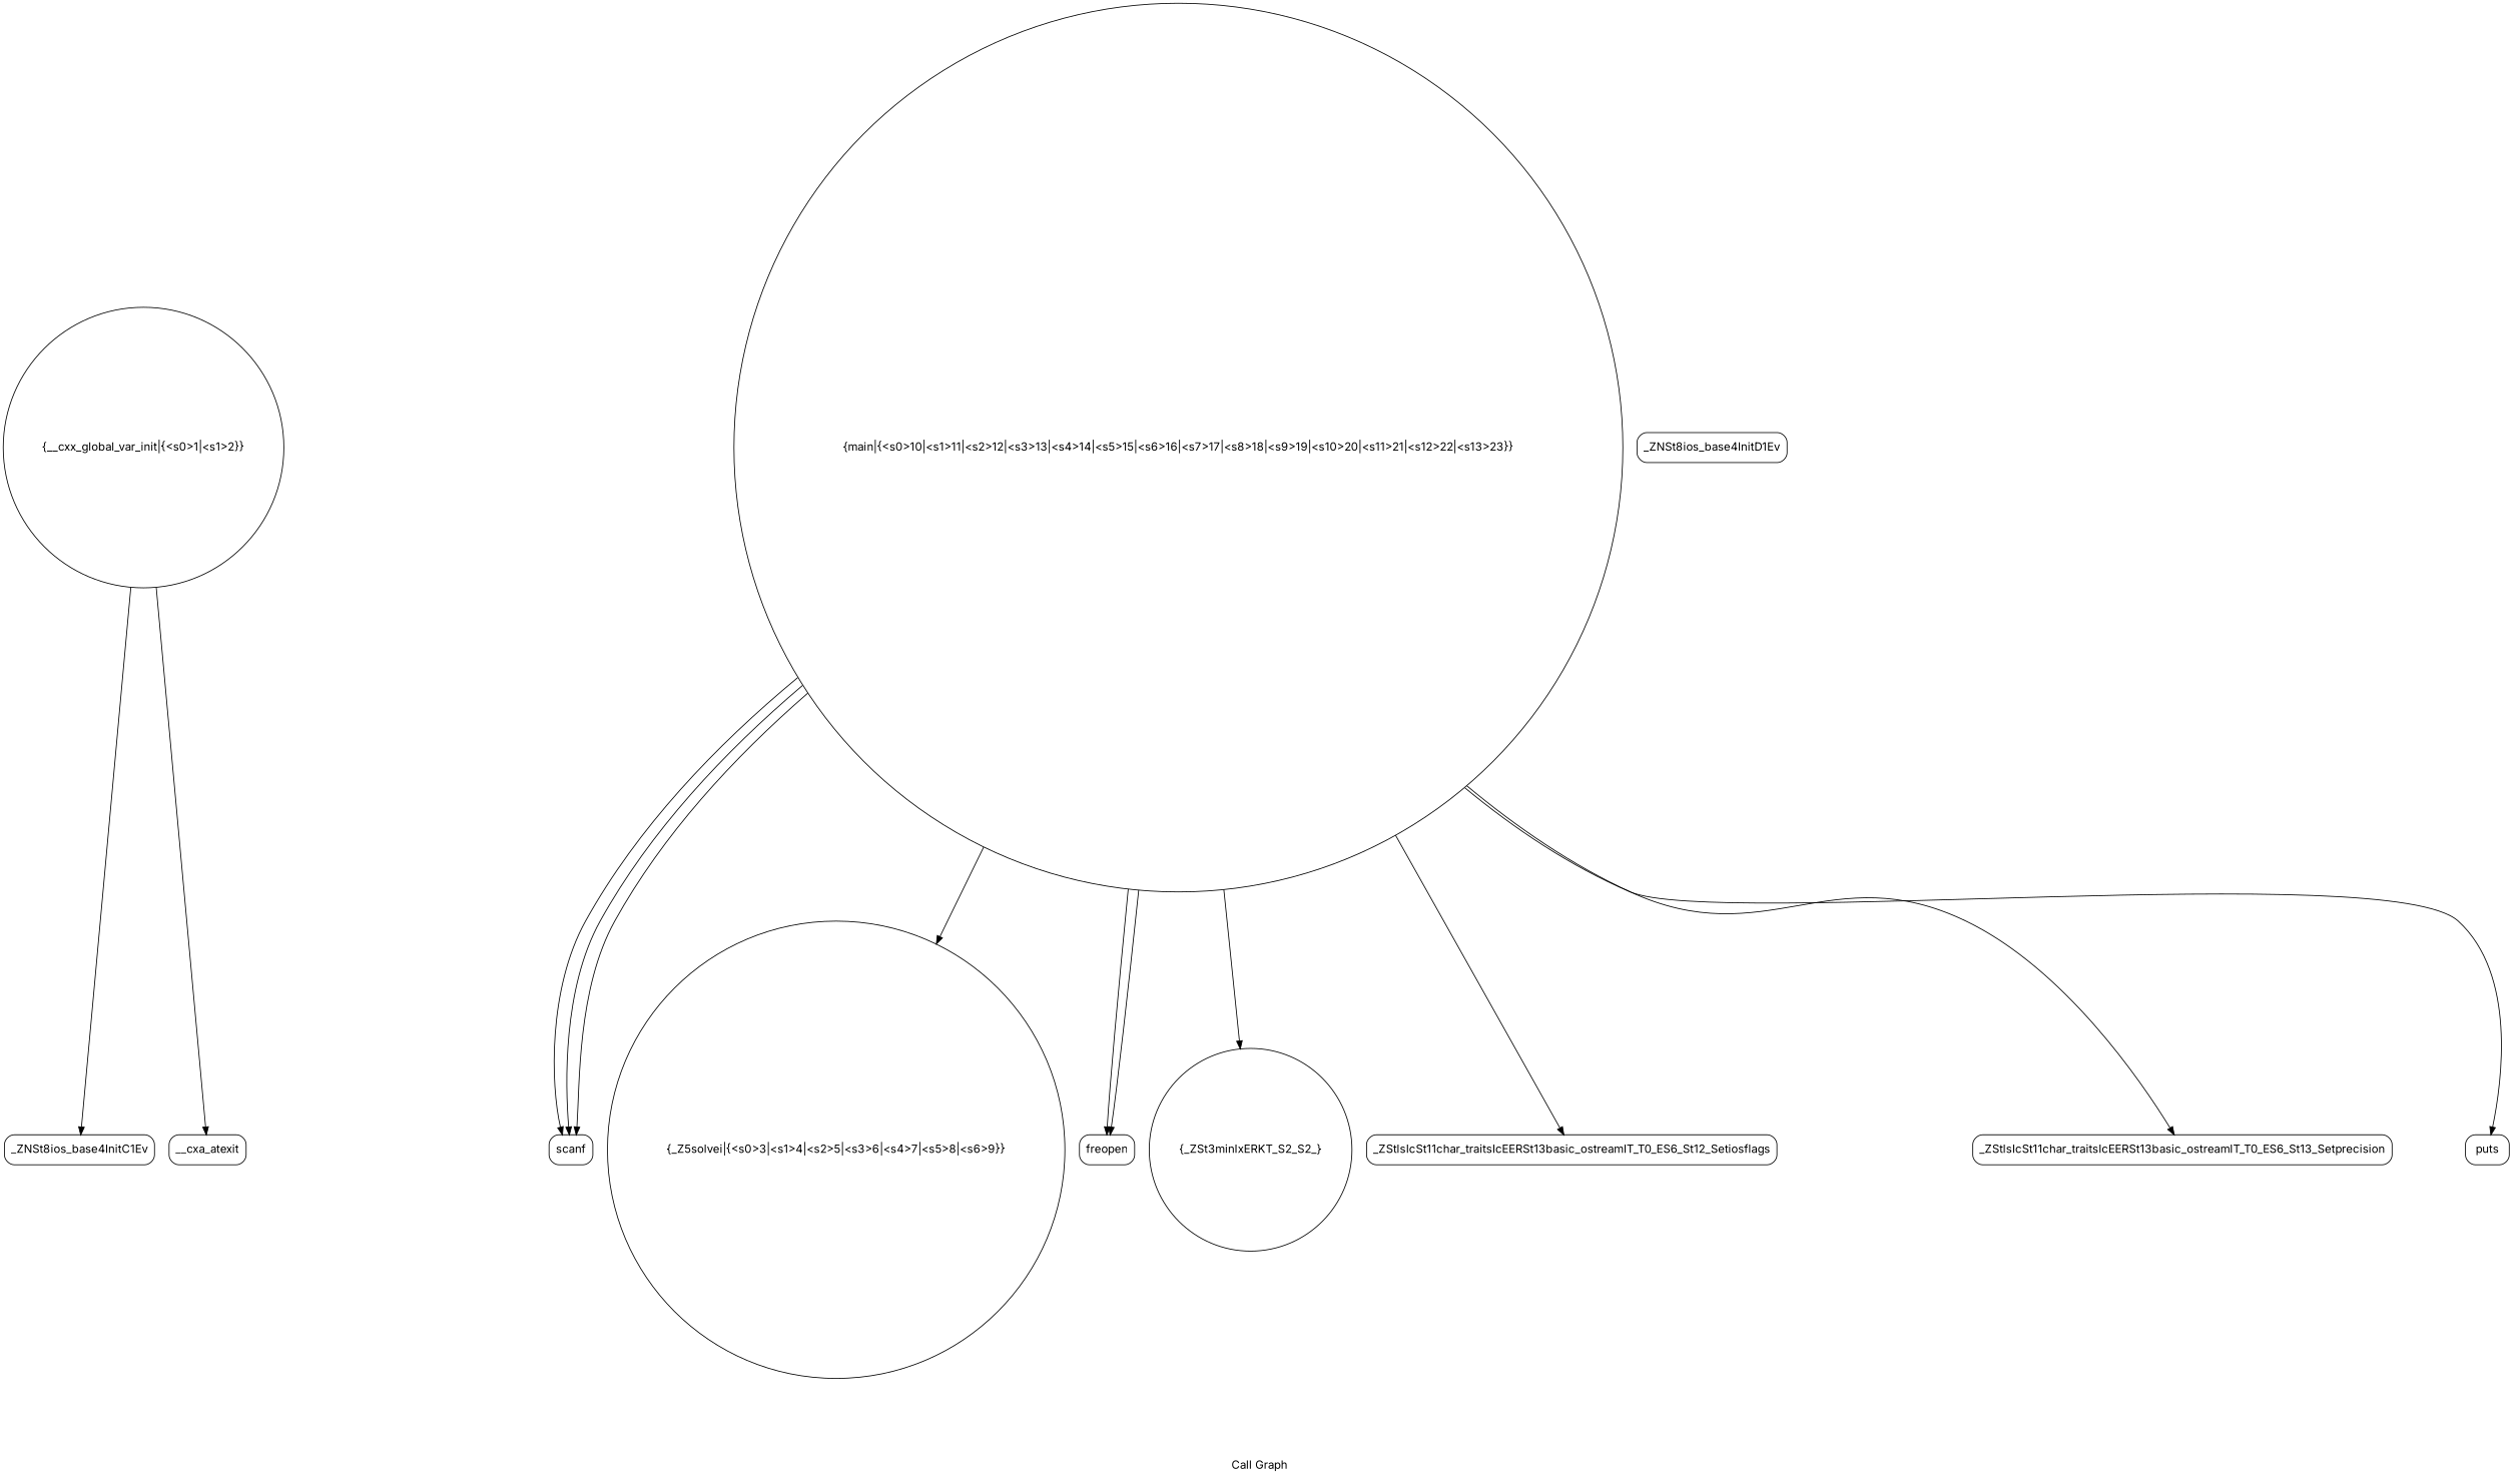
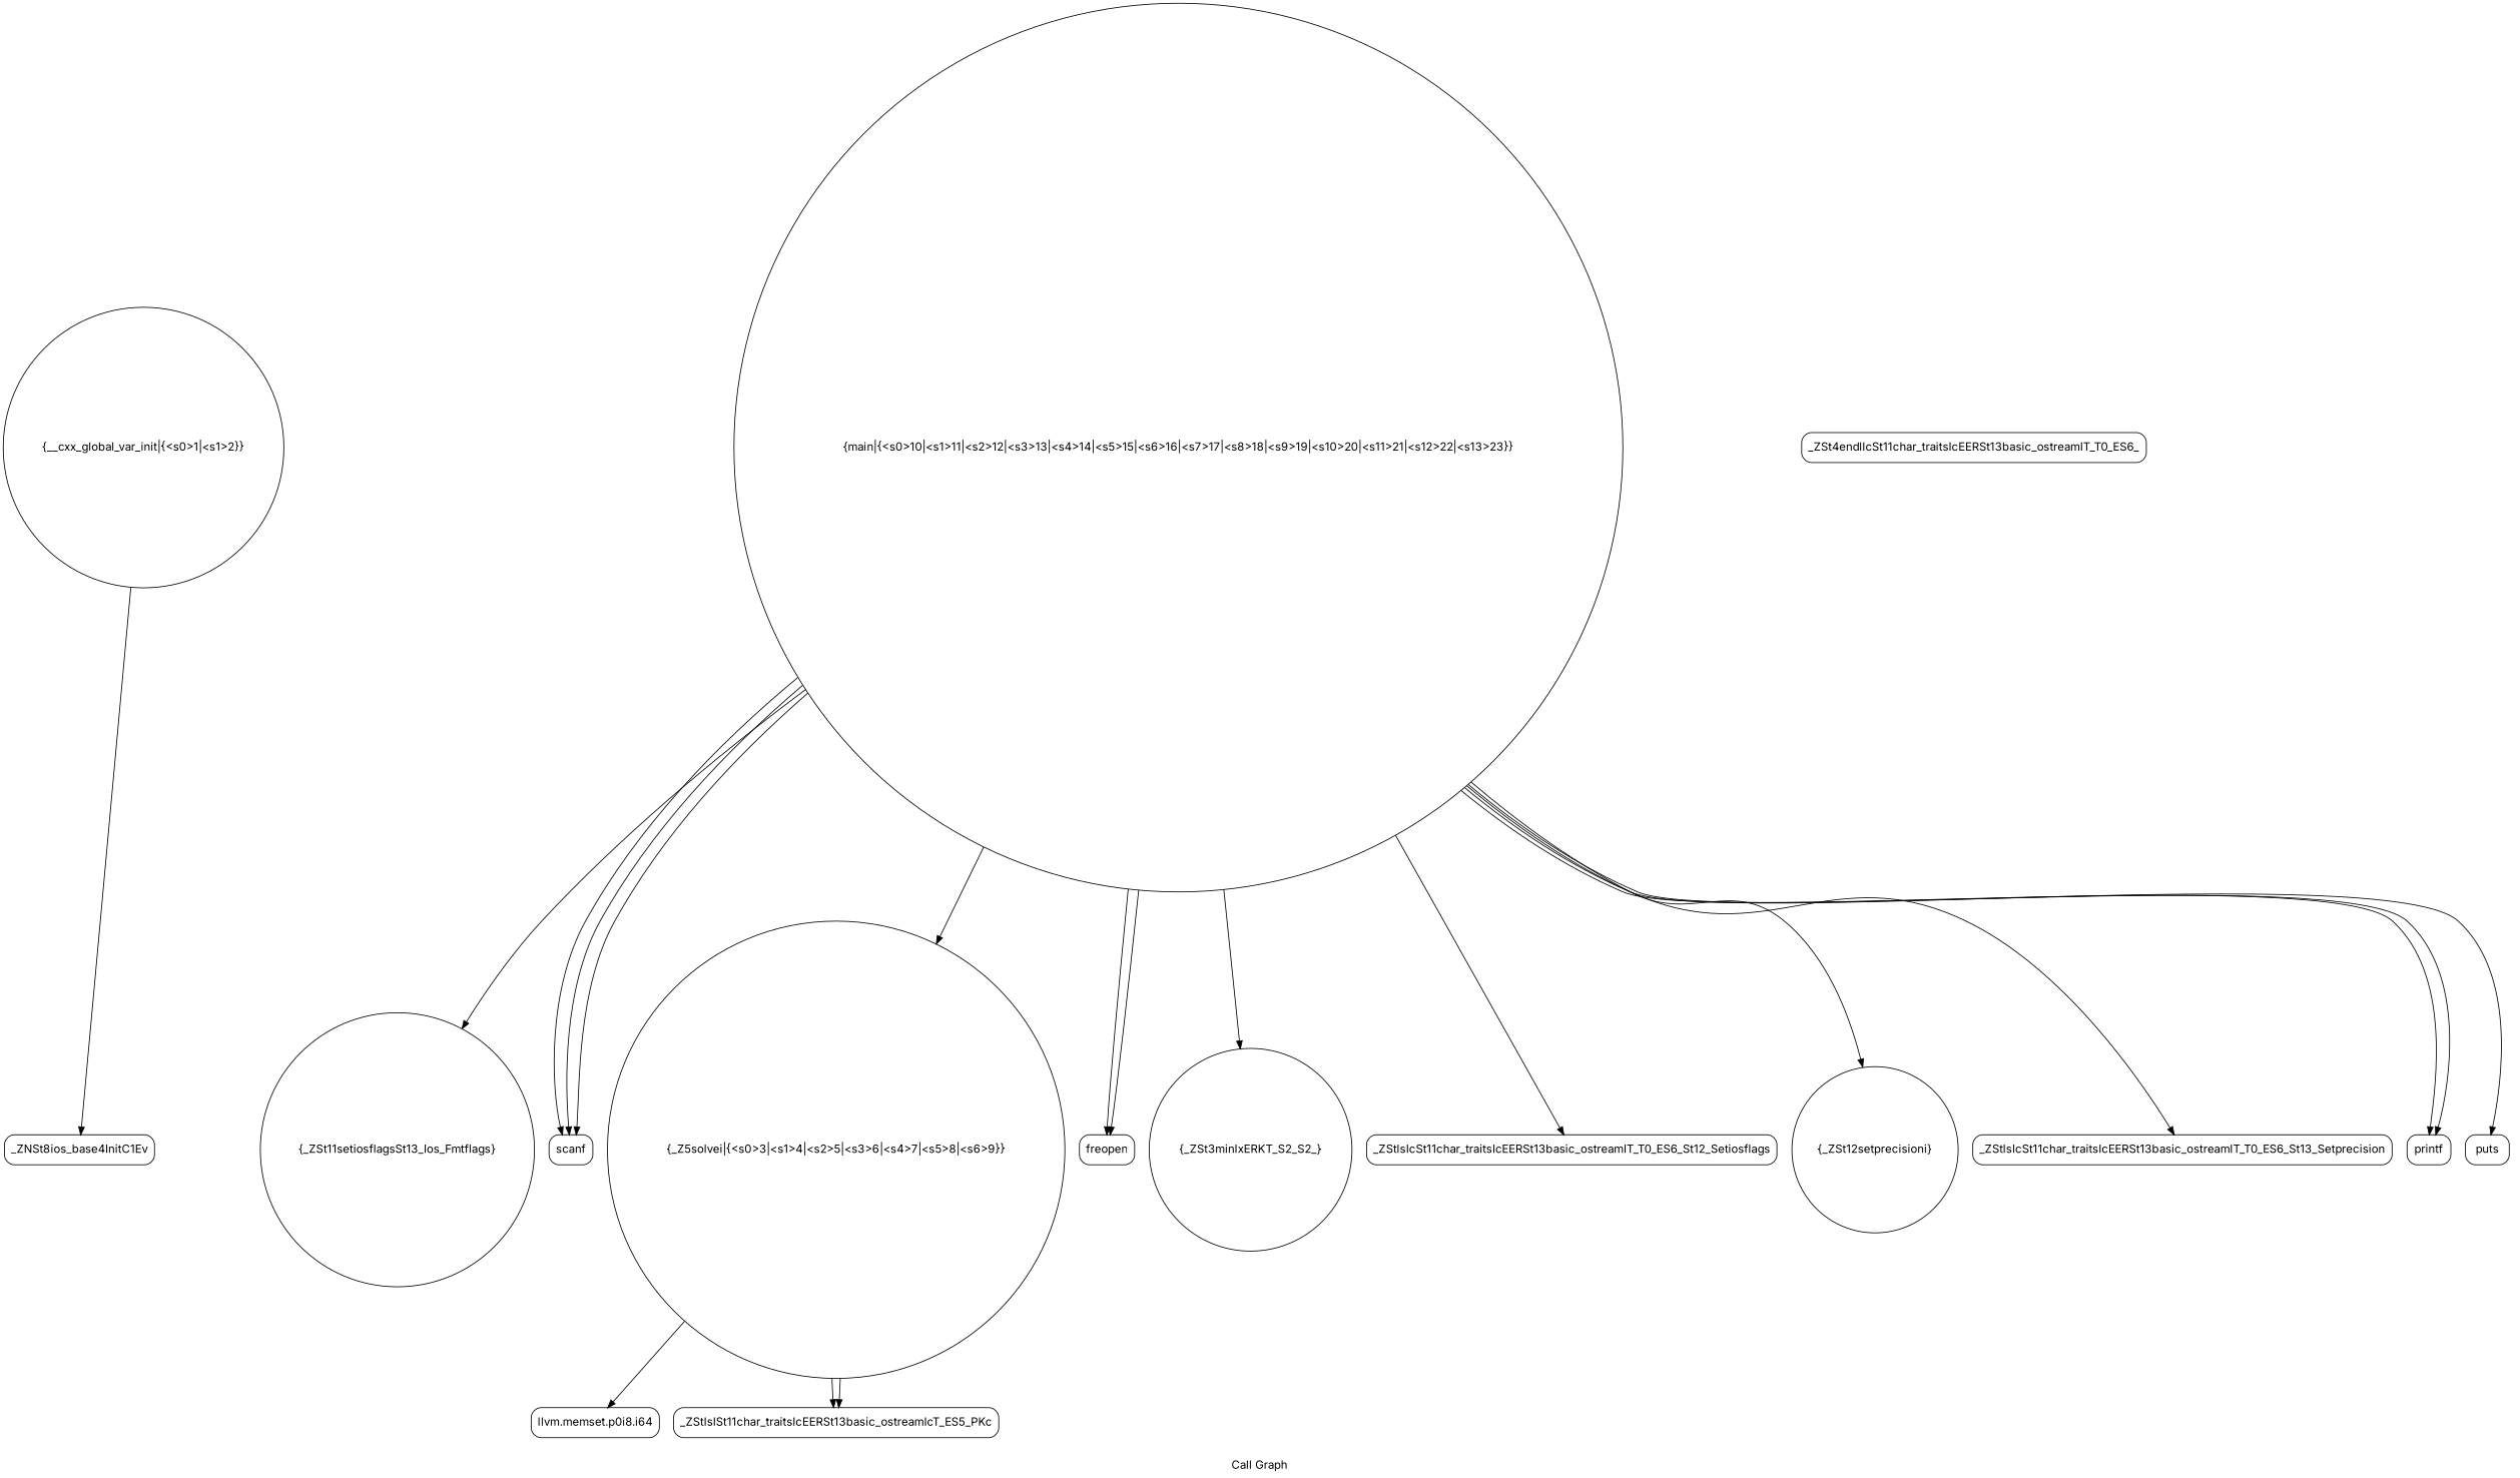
  digraph {
    fontname=Inter
    label="Call Graph"
    node [fontname=Inter shape=Mrecord]
    edge [color=black fontname=Inter tailport=s0]
    n1 [label="{__cxx_global_var_init|{<s0>1|<s1>2}}" shape=circle]
    n2 [label="{_ZNSt8ios_base4InitC1Ev}"]
-   n3 [label="{__cxa_atexit}"]
-   n5 [label="{_ZNSt8ios_base4InitD1Ev}"]
+   n4 [label="{_ZSt11setiosflagsSt13_Ios_Fmtflags}" shape=circle]
+   n6 [label="{_ZSt4endlIcSt11char_traitsIcEERSt13basic_ostreamIT_T0_ES6_}"]
    n7 [label="{scanf}"]
    n8 [label="{_Z5solvei|{<s0>3|<s1>4|<s2>5|<s3>6|<s4>7|<s5>8|<s6>9}}" shape=circle]
+   n9 [label="{llvm.memset.p0i8.i64}"]
+   n10 [label="{_ZStlsISt11char_traitsIcEERSt13basic_ostreamIcT_ES5_PKc}"]
    n11 [label="{freopen}"]
    n12 [label="{_ZSt3minIxERKT_S2_S2_}" shape=circle]
    n13 [label="{_ZStlsIcSt11char_traitsIcEERSt13basic_ostreamIT_T0_ES6_St12_Setiosflags}"]
+   n14 [label="{_ZSt12setprecisioni}" shape=circle]
    n15 [label="{main|{<s0>10|<s1>11|<s2>12|<s3>13|<s4>14|<s5>15|<s6>16|<s7>17|<s8>18|<s9>19|<s10>20|<s11>21|<s12>22|<s13>23}}" shape=circle]
    n16 [label="{_ZStlsIcSt11char_traitsIcEERSt13basic_ostreamIT_T0_ES6_St13_Setprecision}"]
+   n17 [label="{printf}"]
    n18 [label="{puts}"]
    n1 -> n2
-   n1 -> n3 [tailport=s1]
+   n8 -> n9
+   n8 -> n10 [tailport=s1]
+   n8 -> n10 [tailport=s4]
+   n15 -> n4 [tailport=s2]
    n15 -> n7 [tailport=s6]
    n15 -> n7 [tailport=s8]
    n15 -> n7 [tailport=s9]
    n15 -> n8 [tailport=s10]
    n15 -> n11
    n15 -> n11 [tailport=s1]
    n15 -> n12 [tailport=s11]
    n15 -> n13 [tailport=s3]
+   n15 -> n14 [tailport=s4]
    n15 -> n16 [tailport=s5]
+   n15 -> n17 [tailport=s7]
+   n15 -> n17 [tailport=s13]
    n15 -> n18 [tailport=s12]
  }
